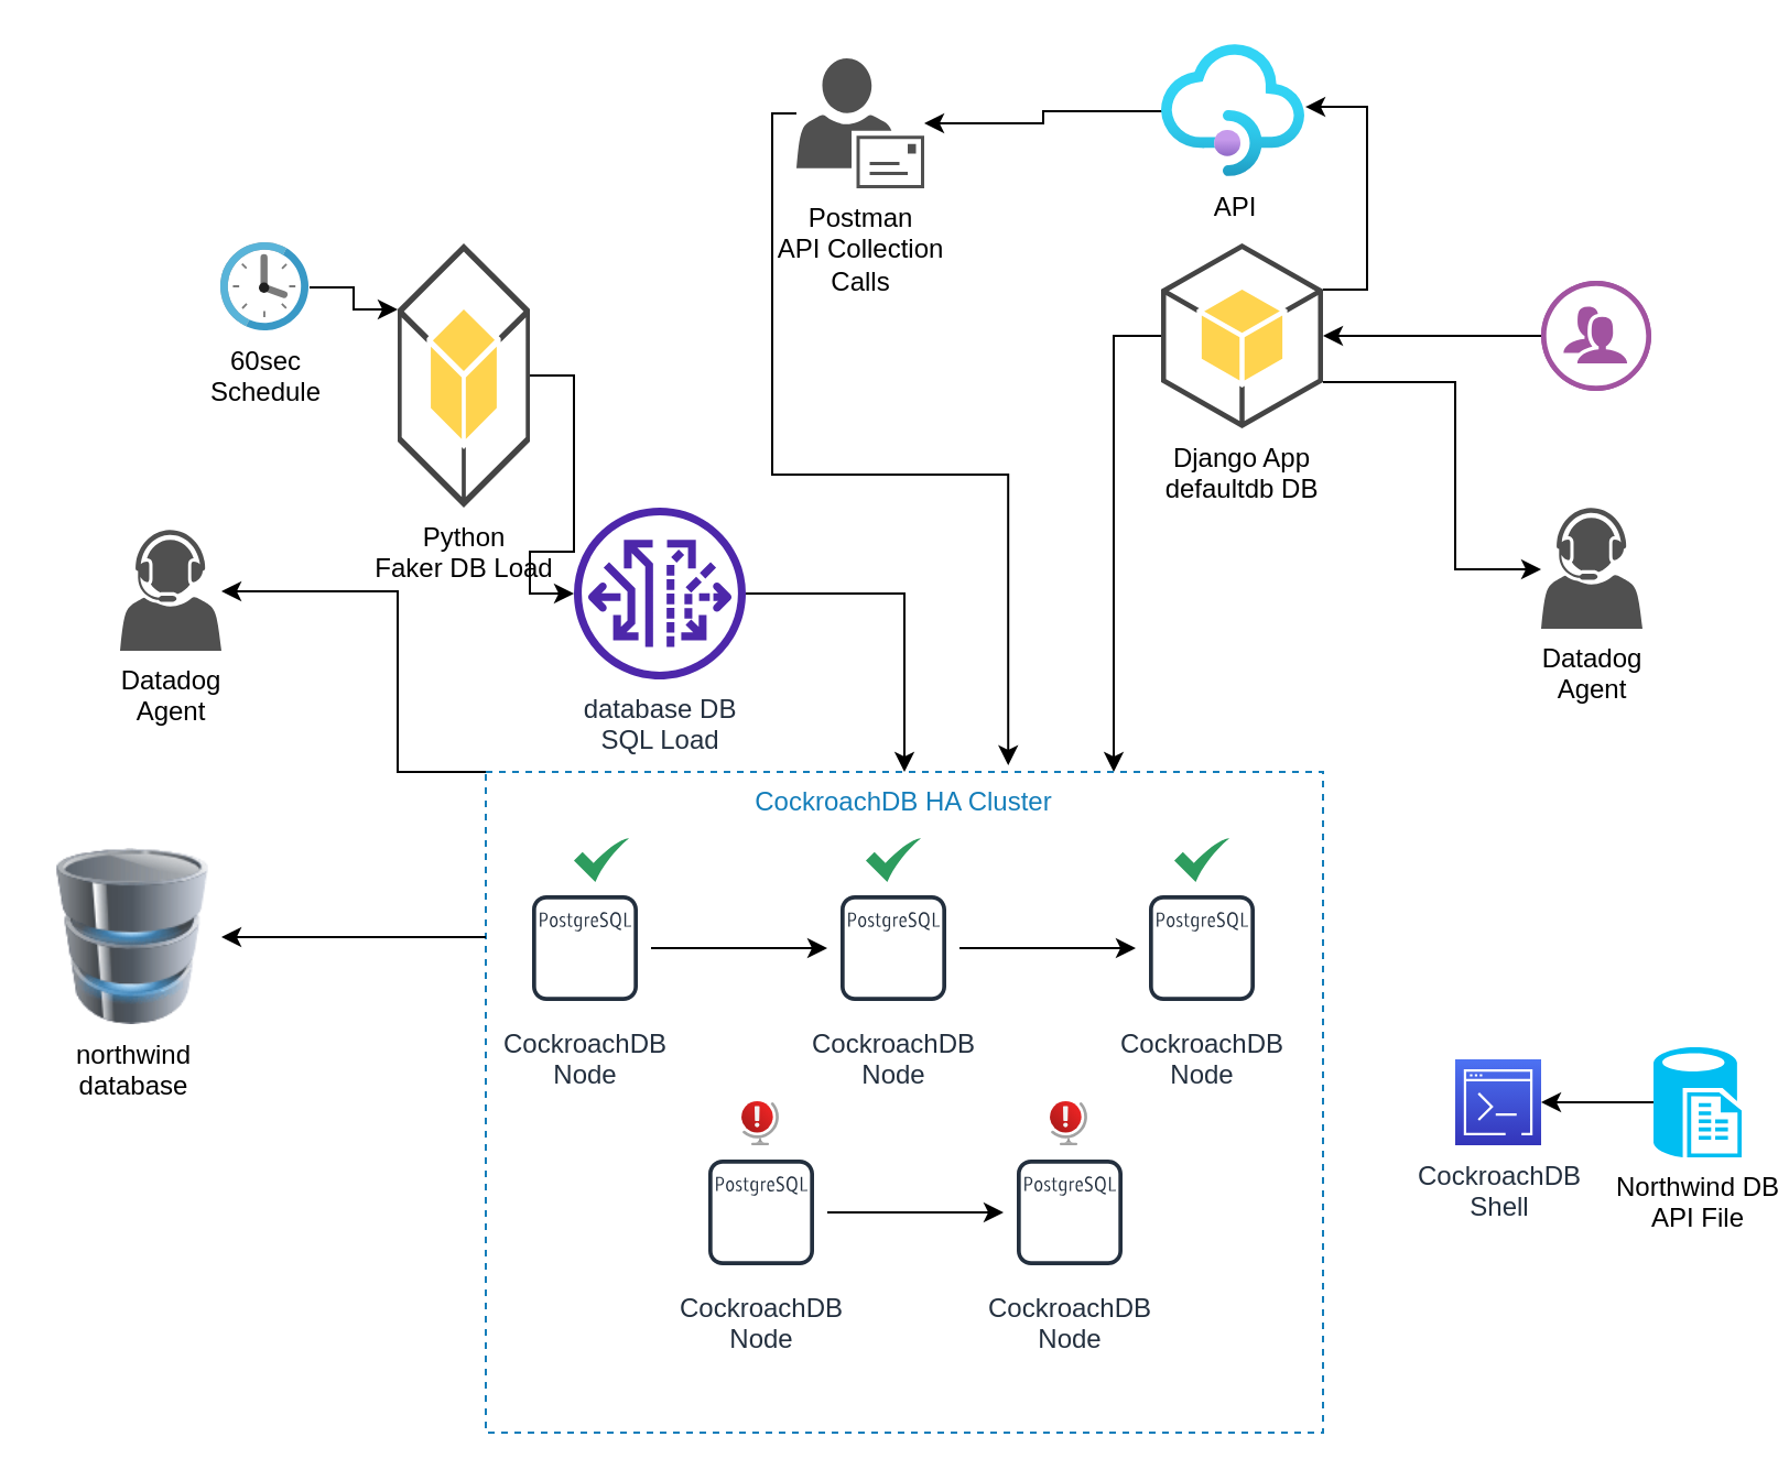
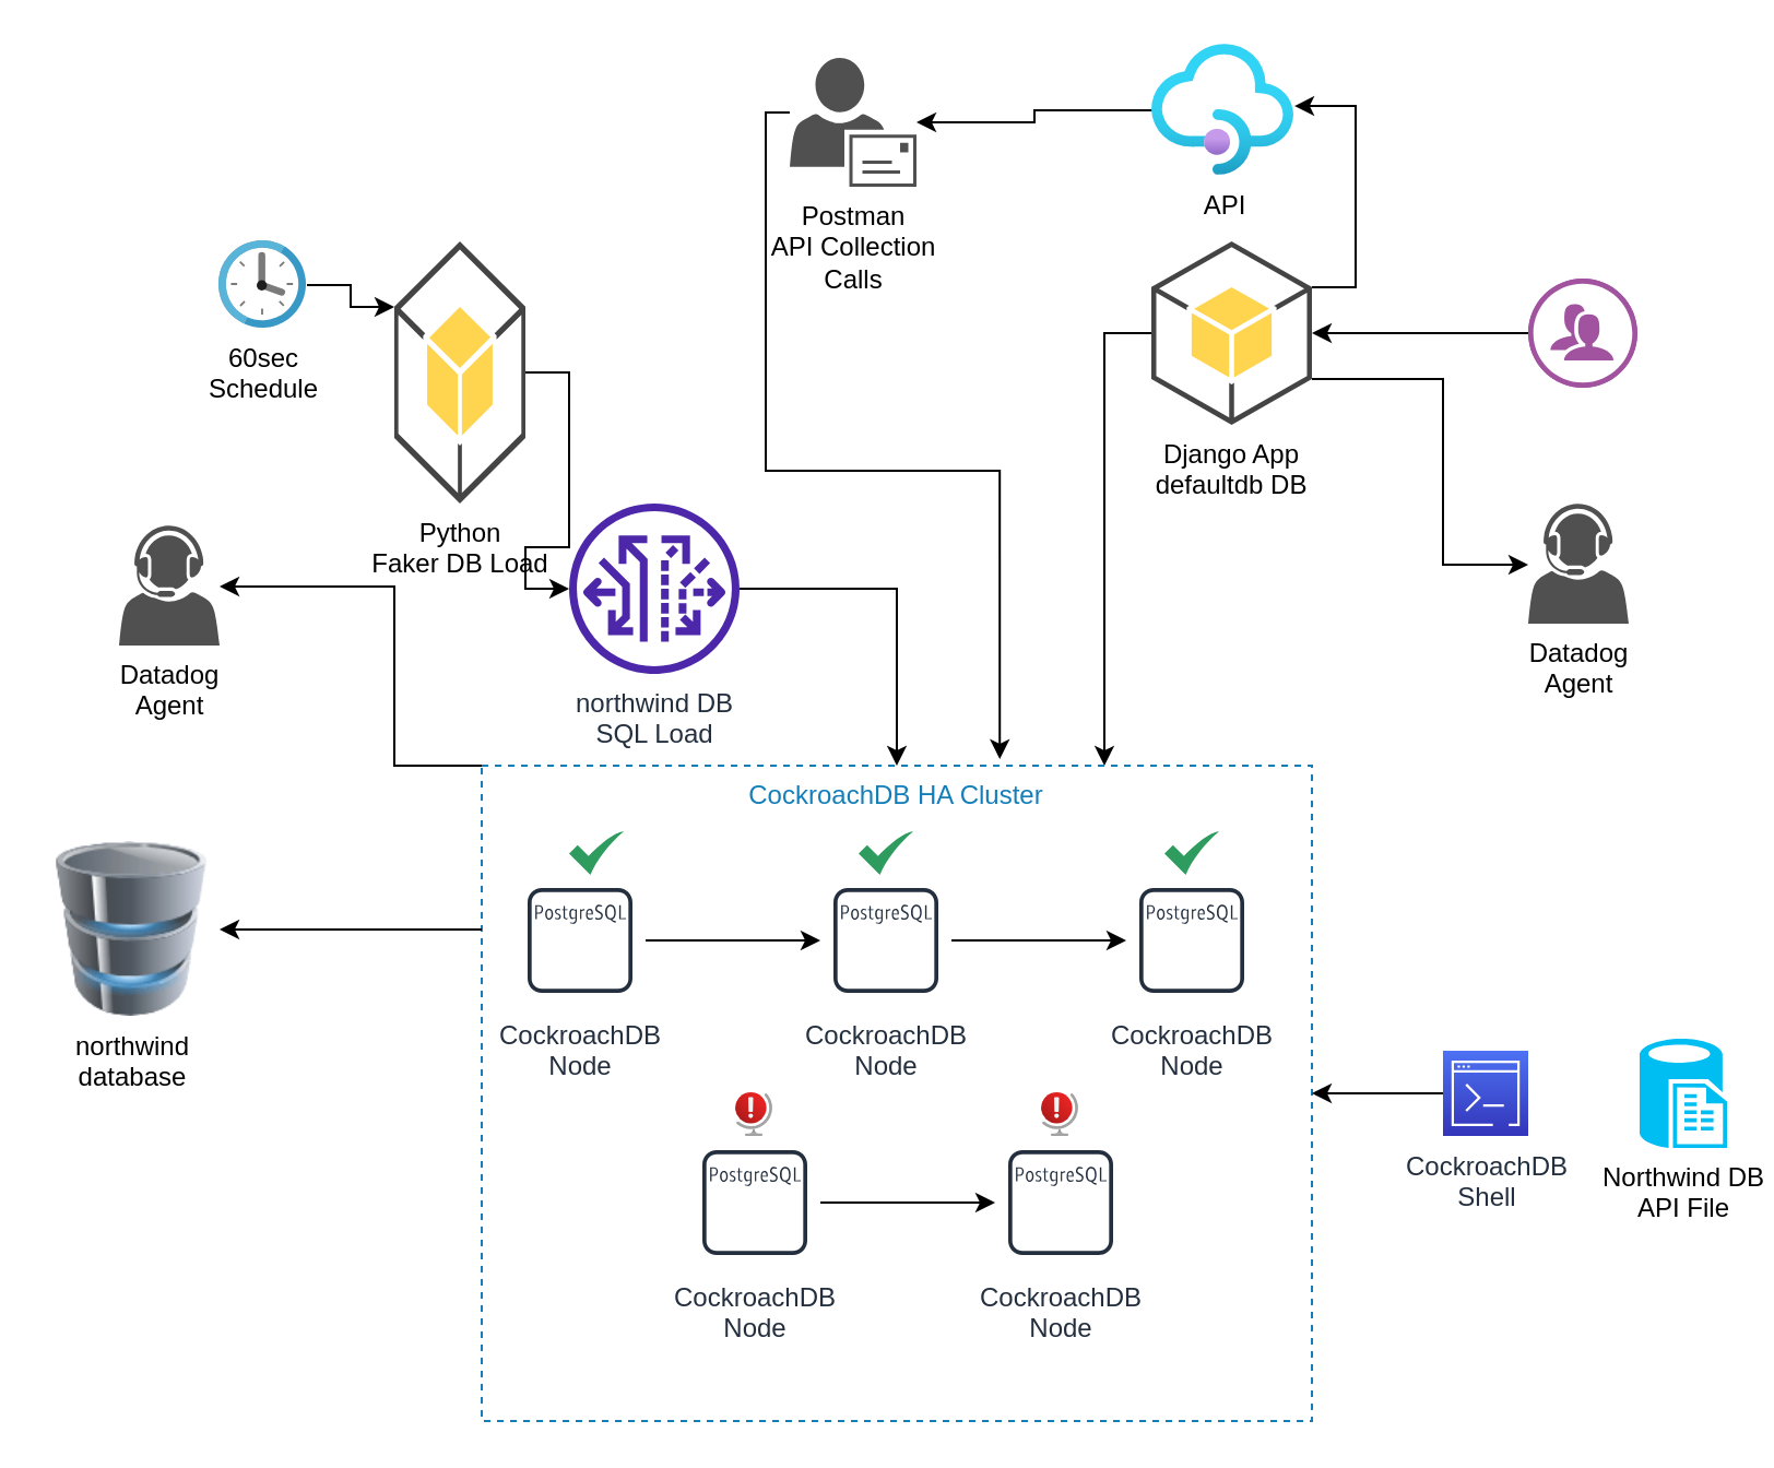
  <mxCell id="0" />
  <mxCell id="1" parent="0" />
  <mxCell id="2" style="edgeStyle=orthogonalEdgeStyle;rounded=0;orthogonalLoop=1;jettySize=auto;html=1;" edge="1" parent="1" source="3" target="9"><mxGeometry relative="1" as="geometry" /></mxCell>
  <mxCell id="3" value="Python&lt;br&gt;Faker DB Load" style="outlineConnect=0;dashed=0;verticalLabelPosition=bottom;verticalAlign=top;align=center;html=1;shape=mxgraph.aws3.android;fillColor=#FFD44F;gradientColor=none;" vertex="1" parent="1"><mxGeometry x="180" y="110" width="60" height="120" as="geometry" /></mxCell>
  <mxCell id="4" style="edgeStyle=orthogonalEdgeStyle;rounded=0;orthogonalLoop=1;jettySize=auto;html=1;exitX=0;exitY=0.5;exitDx=0;exitDy=0;exitPerimeter=0;entryX=0.75;entryY=0;entryDx=0;entryDy=0;" edge="1" parent="1" source="7" target="19"><mxGeometry relative="1" as="geometry" /></mxCell>
  <mxCell id="5" style="edgeStyle=orthogonalEdgeStyle;rounded=0;orthogonalLoop=1;jettySize=auto;html=1;exitX=1;exitY=0.75;exitDx=0;exitDy=0;exitPerimeter=0;" edge="1" parent="1" source="7" target="35"><mxGeometry relative="1" as="geometry"><Array as="points"><mxPoint x="660" y="173" /><mxPoint x="660" y="258" /></Array></mxGeometry></mxCell>
  <mxCell id="6" style="edgeStyle=orthogonalEdgeStyle;rounded=0;orthogonalLoop=1;jettySize=auto;html=1;exitX=1;exitY=0.25;exitDx=0;exitDy=0;exitPerimeter=0;entryX=1;entryY=0.467;entryDx=0;entryDy=0;entryPerimeter=0;" edge="1" parent="1" source="7" target="39"><mxGeometry relative="1" as="geometry" /></mxCell>
  <mxCell id="7" value="Django App&lt;br&gt;defaultdb DB" style="outlineConnect=0;dashed=0;verticalLabelPosition=bottom;verticalAlign=top;align=center;html=1;shape=mxgraph.aws3.android;fillColor=#FFD44F;gradientColor=none;" vertex="1" parent="1"><mxGeometry x="526.5" y="110" width="73.5" height="84" as="geometry" /></mxCell>
  <mxCell id="8" style="edgeStyle=orthogonalEdgeStyle;rounded=0;orthogonalLoop=1;jettySize=auto;html=1;entryX=0.5;entryY=0;entryDx=0;entryDy=0;" edge="1" parent="1" source="9" target="19"><mxGeometry relative="1" as="geometry"><Array as="points"><mxPoint x="410" y="269" /></Array></mxGeometry></mxCell>
- <mxCell id="9" value="database DB&lt;br&gt;SQL Load" style="sketch=0;outlineConnect=0;fontColor=#232F3E;gradientColor=none;fillColor=#4D27AA;strokeColor=none;dashed=0;verticalLabelPosition=bottom;verticalAlign=top;align=center;html=1;fontSize=12;fontStyle=0;aspect=fixed;pointerEvents=1;shape=mxgraph.aws4.vpc_traffic_mirroring;" vertex="1" parent="1"><mxGeometry x="260" y="230" width="78" height="78" as="geometry" /></mxCell>
+ <mxCell id="9" value="northwind DB&lt;br&gt;SQL Load" style="sketch=0;outlineConnect=0;fontColor=#232F3E;gradientColor=none;fillColor=#4D27AA;strokeColor=none;dashed=0;verticalLabelPosition=bottom;verticalAlign=top;align=center;html=1;fontSize=12;fontStyle=0;aspect=fixed;pointerEvents=1;shape=mxgraph.aws4.vpc_traffic_mirroring;" vertex="1" parent="1"><mxGeometry x="260" y="230" width="78" height="78" as="geometry" /></mxCell>
  <mxCell id="10" value="" style="group" vertex="1" connectable="0" parent="1"><mxGeometry x="220" y="350" width="380" height="300" as="geometry" /></mxCell>
  <mxCell id="11" value="CockroachDB&lt;br&gt;Node" style="sketch=0;outlineConnect=0;fontColor=#232F3E;gradientColor=none;strokeColor=#232F3E;fillColor=#ffffff;dashed=0;verticalLabelPosition=bottom;verticalAlign=top;align=center;html=1;fontSize=12;fontStyle=0;aspect=fixed;shape=mxgraph.aws4.resourceIcon;resIcon=mxgraph.aws4.postgresql_instance;" vertex="1" parent="10"><mxGeometry x="15" y="50" width="60" height="60" as="geometry" /></mxCell>
  <mxCell id="12" value="CockroachDB&lt;br&gt;Node" style="sketch=0;outlineConnect=0;fontColor=#232F3E;gradientColor=none;strokeColor=#232F3E;fillColor=#ffffff;dashed=0;verticalLabelPosition=bottom;verticalAlign=top;align=center;html=1;fontSize=12;fontStyle=0;aspect=fixed;shape=mxgraph.aws4.resourceIcon;resIcon=mxgraph.aws4.postgresql_instance;" vertex="1" parent="10"><mxGeometry x="155" y="50" width="60" height="60" as="geometry" /></mxCell>
  <mxCell id="13" value="" style="edgeStyle=orthogonalEdgeStyle;rounded=0;orthogonalLoop=1;jettySize=auto;html=1;" edge="1" parent="10" source="11" target="12"><mxGeometry relative="1" as="geometry" /></mxCell>
  <mxCell id="14" value="CockroachDB&lt;br&gt;Node" style="sketch=0;outlineConnect=0;fontColor=#232F3E;gradientColor=none;strokeColor=#232F3E;fillColor=#ffffff;dashed=0;verticalLabelPosition=bottom;verticalAlign=top;align=center;html=1;fontSize=12;fontStyle=0;aspect=fixed;shape=mxgraph.aws4.resourceIcon;resIcon=mxgraph.aws4.postgresql_instance;" vertex="1" parent="10"><mxGeometry x="295" y="50" width="60" height="60" as="geometry" /></mxCell>
  <mxCell id="15" value="" style="edgeStyle=orthogonalEdgeStyle;rounded=0;orthogonalLoop=1;jettySize=auto;html=1;" edge="1" parent="10" source="12" target="14"><mxGeometry relative="1" as="geometry" /></mxCell>
  <mxCell id="16" value="CockroachDB&lt;br&gt;Node" style="sketch=0;outlineConnect=0;fontColor=#232F3E;gradientColor=none;strokeColor=#232F3E;fillColor=#ffffff;dashed=0;verticalLabelPosition=bottom;verticalAlign=top;align=center;html=1;fontSize=12;fontStyle=0;aspect=fixed;shape=mxgraph.aws4.resourceIcon;resIcon=mxgraph.aws4.postgresql_instance;" vertex="1" parent="10"><mxGeometry x="95" y="170" width="60" height="60" as="geometry" /></mxCell>
  <mxCell id="17" value="CockroachDB&lt;br&gt;Node" style="sketch=0;outlineConnect=0;fontColor=#232F3E;gradientColor=none;strokeColor=#232F3E;fillColor=#ffffff;dashed=0;verticalLabelPosition=bottom;verticalAlign=top;align=center;html=1;fontSize=12;fontStyle=0;aspect=fixed;shape=mxgraph.aws4.resourceIcon;resIcon=mxgraph.aws4.postgresql_instance;" vertex="1" parent="10"><mxGeometry x="235" y="170" width="60" height="60" as="geometry" /></mxCell>
  <mxCell id="18" value="" style="edgeStyle=orthogonalEdgeStyle;rounded=0;orthogonalLoop=1;jettySize=auto;html=1;" edge="1" parent="10" source="16" target="17"><mxGeometry relative="1" as="geometry" /></mxCell>
  <mxCell id="19" value="CockroachDB HA Cluster" style="fillColor=none;strokeColor=#147EBA;dashed=1;verticalAlign=top;fontStyle=0;fontColor=#147EBA;" vertex="1" parent="10"><mxGeometry width="380" height="300" as="geometry" /></mxCell>
  <mxCell id="20" value="" style="sketch=0;html=1;aspect=fixed;strokeColor=none;shadow=0;align=center;verticalAlign=top;fillColor=#2D9C5E;shape=mxgraph.gcp2.check" vertex="1" parent="10"><mxGeometry x="40" y="30" width="25" height="20" as="geometry" /></mxCell>
  <mxCell id="21" value="" style="sketch=0;html=1;aspect=fixed;strokeColor=none;shadow=0;align=center;verticalAlign=top;fillColor=#2D9C5E;shape=mxgraph.gcp2.check" vertex="1" parent="10"><mxGeometry x="172.5" y="30" width="25" height="20" as="geometry" /></mxCell>
  <mxCell id="22" value="" style="sketch=0;html=1;aspect=fixed;strokeColor=none;shadow=0;align=center;verticalAlign=top;fillColor=#2D9C5E;shape=mxgraph.gcp2.check" vertex="1" parent="10"><mxGeometry x="312.5" y="30" width="25" height="20" as="geometry" /></mxCell>
  <mxCell id="23" value="" style="aspect=fixed;html=1;points=[];align=center;image;fontSize=12;image=img/lib/azure2/general/Globe_Error.svg;" vertex="1" parent="10"><mxGeometry x="116.52" y="150" width="16.97" height="20" as="geometry" /></mxCell>
  <mxCell id="24" value="" style="aspect=fixed;html=1;points=[];align=center;image;fontSize=12;image=img/lib/azure2/general/Globe_Error.svg;" vertex="1" parent="10"><mxGeometry x="256.52" y="150" width="16.97" height="20" as="geometry" /></mxCell>
  <mxCell id="25" style="edgeStyle=orthogonalEdgeStyle;rounded=0;orthogonalLoop=1;jettySize=auto;html=1;entryX=0;entryY=0.25;entryDx=0;entryDy=0;entryPerimeter=0;" edge="1" parent="1" source="26" target="3"><mxGeometry relative="1" as="geometry" /></mxCell>
  <mxCell id="26" value="60sec&lt;br&gt;Schedule" style="sketch=0;aspect=fixed;html=1;points=[];align=center;image;fontSize=12;image=img/lib/mscae/Clock.svg;" vertex="1" parent="1"><mxGeometry x="100" y="110" width="40" height="40" as="geometry" /></mxCell>
- <mxCell id="27" value="" style="edgeStyle=orthogonalEdgeStyle;rounded=0;orthogonalLoop=1;jettySize=auto;html=1;" edge="1" parent="1" source="28" target="30"><mxGeometry relative="1" as="geometry" /></mxCell>
  <mxCell id="28" value="Northwind DB&lt;br&gt;API File" style="verticalLabelPosition=bottom;html=1;verticalAlign=top;align=center;strokeColor=none;fillColor=#00BEF2;shape=mxgraph.azure.sql_reporting;" vertex="1" parent="1"><mxGeometry x="750" y="475" width="40" height="50" as="geometry" /></mxCell>
+ <mxCell id="29" value="" style="edgeStyle=orthogonalEdgeStyle;rounded=0;orthogonalLoop=1;jettySize=auto;html=1;" edge="1" parent="1" source="30" target="19"><mxGeometry relative="1" as="geometry" /></mxCell>
  <mxCell id="30" value="CockroachDB&lt;br&gt;Shell" style="sketch=0;points=[[0,0,0],[0.25,0,0],[0.5,0,0],[0.75,0,0],[1,0,0],[0,1,0],[0.25,1,0],[0.5,1,0],[0.75,1,0],[1,1,0],[0,0.25,0],[0,0.5,0],[0,0.75,0],[1,0.25,0],[1,0.5,0],[1,0.75,0]];outlineConnect=0;fontColor=#232F3E;gradientColor=#4D72F3;gradientDirection=north;fillColor=#3334B9;strokeColor=#ffffff;dashed=0;verticalLabelPosition=bottom;verticalAlign=top;align=center;html=1;fontSize=12;fontStyle=0;aspect=fixed;shape=mxgraph.aws4.resourceIcon;resIcon=mxgraph.aws4.command_line_interface;" vertex="1" parent="1"><mxGeometry x="660" y="480.5" width="39" height="39" as="geometry" /></mxCell>
  <mxCell id="31" value="northwind&lt;br&gt;database" style="image;html=1;image=img/lib/clip_art/computers/Database_128x128.png" vertex="1" parent="1"><mxGeometry x="20" y="385" width="80" height="80" as="geometry" /></mxCell>
  <mxCell id="32" style="edgeStyle=orthogonalEdgeStyle;rounded=0;orthogonalLoop=1;jettySize=auto;html=1;exitX=0;exitY=0.25;exitDx=0;exitDy=0;" edge="1" parent="1" source="19" target="31"><mxGeometry relative="1" as="geometry" /></mxCell>
  <mxCell id="33" style="edgeStyle=orthogonalEdgeStyle;rounded=0;orthogonalLoop=1;jettySize=auto;html=1;entryX=1;entryY=0.5;entryDx=0;entryDy=0;entryPerimeter=0;" edge="1" parent="1" source="34" target="7"><mxGeometry relative="1" as="geometry" /></mxCell>
  <mxCell id="34" value="" style="verticalLabelPosition=bottom;sketch=0;html=1;fillColor=#A153A0;strokeColor=#ffffff;verticalAlign=top;align=center;points=[[0,0.5,0],[0.125,0.25,0],[0.25,0,0],[0.5,0,0],[0.75,0,0],[0.875,0.25,0],[1,0.5,0],[0.875,0.75,0],[0.75,1,0],[0.5,1,0],[0.125,0.75,0]];pointerEvents=1;shape=mxgraph.cisco_safe.compositeIcon;bgIcon=ellipse;resIcon=mxgraph.cisco_safe.design.users;" vertex="1" parent="1"><mxGeometry x="699" y="127" width="50" height="50" as="geometry" /></mxCell>
  <mxCell id="35" value="Datadog&lt;br&gt;Agent" style="sketch=0;pointerEvents=1;shadow=0;dashed=0;html=1;strokeColor=none;fillColor=#505050;labelPosition=center;verticalLabelPosition=bottom;verticalAlign=top;outlineConnect=0;align=center;shape=mxgraph.office.users.call_center_agent;" vertex="1" parent="1"><mxGeometry x="699" y="230" width="46" height="55" as="geometry" /></mxCell>
  <mxCell id="36" value="Datadog&lt;br&gt;Agent" style="sketch=0;pointerEvents=1;shadow=0;dashed=0;html=1;strokeColor=none;fillColor=#505050;labelPosition=center;verticalLabelPosition=bottom;verticalAlign=top;outlineConnect=0;align=center;shape=mxgraph.office.users.call_center_agent;" vertex="1" parent="1"><mxGeometry x="54" y="240" width="46" height="55" as="geometry" /></mxCell>
  <mxCell id="37" style="edgeStyle=orthogonalEdgeStyle;rounded=0;orthogonalLoop=1;jettySize=auto;html=1;exitX=0;exitY=0;exitDx=0;exitDy=0;" edge="1" parent="1" source="19" target="36"><mxGeometry relative="1" as="geometry"><Array as="points"><mxPoint x="180" y="350" /><mxPoint x="180" y="268" /></Array></mxGeometry></mxCell>
  <mxCell id="38" style="edgeStyle=orthogonalEdgeStyle;rounded=0;orthogonalLoop=1;jettySize=auto;html=1;" edge="1" parent="1" source="39" target="41"><mxGeometry relative="1" as="geometry" /></mxCell>
  <mxCell id="39" value="API" style="aspect=fixed;html=1;points=[];align=center;image;fontSize=12;image=img/lib/azure2/app_services/API_Management_Services.svg;" vertex="1" parent="1"><mxGeometry x="527" y="20" width="65" height="60" as="geometry" /></mxCell>
  <mxCell id="40" style="edgeStyle=orthogonalEdgeStyle;rounded=0;orthogonalLoop=1;jettySize=auto;html=1;entryX=0.624;entryY=-0.01;entryDx=0;entryDy=0;entryPerimeter=0;" edge="1" parent="1" source="41" target="19"><mxGeometry relative="1" as="geometry"><Array as="points"><mxPoint x="350" y="51" /><mxPoint x="350" y="215" /><mxPoint x="457" y="215" /></Array></mxGeometry></mxCell>
  <mxCell id="41" value="Postman&lt;br&gt;API Collection&lt;br&gt;Calls" style="sketch=0;pointerEvents=1;shadow=0;dashed=0;html=1;strokeColor=none;fillColor=#505050;labelPosition=center;verticalLabelPosition=bottom;verticalAlign=top;outlineConnect=0;align=center;shape=mxgraph.office.users.mail_user;" vertex="1" parent="1"><mxGeometry x="361" y="26" width="58" height="59" as="geometry" /></mxCell>
